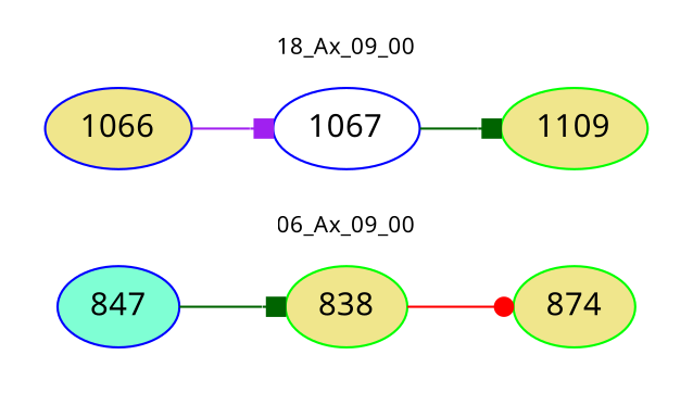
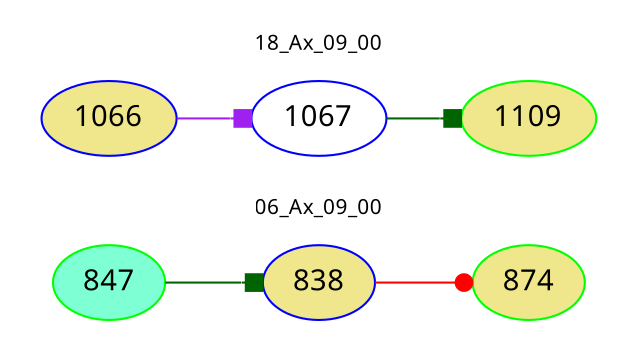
  digraph {
    fontname="Noto Sans"
    rankdir=LR
    node [color=blue fillcolor=khaki fontname="Noto Sans" style=filled]
    edge [arrowhead=box color=darkgreen fontname="Noto Sans"]
-   n1 [fillcolor=aquamarine label=847]
-   n2 [color=green label=838]
+   n1 [color=green fillcolor=aquamarine label=847]
+   n2 [label=838]
    n3 [color=green label=874]
    n4 [label=1066]
    n5 [fillcolor=white label=1067]
    n6 [color=green label=1109]
    subgraph cluster_1 {
      color=white
      fontsize=10
      label="06_Ax_09_00"
      n1
      n2
      n3
    }
    subgraph cluster_2 {
      color=white
      fontsize=10
      label="18_Ax_09_00"
      n4
      n5
      n6
    }
    n1 -> n2
    n2 -> n3 [arrowhead=dot color=red]
    n4 -> n5 [color=purple]
    n5 -> n6
  }
